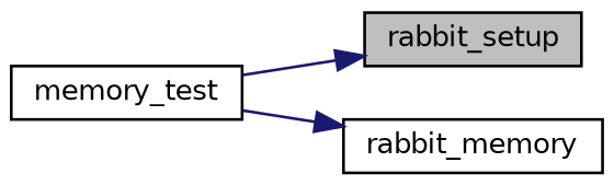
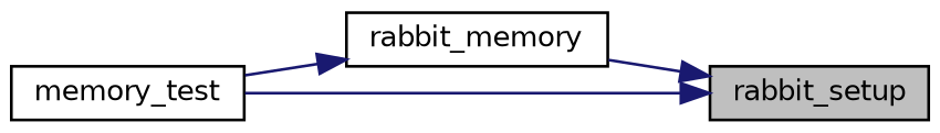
  digraph {
    rankdir=RL
    node [color=black fillcolor=white fontname=Helvetica fontsize=10 shape=record style=filled]
    edge [color=midnightblue dir=back fontname=Helvetica fontsize=10 labelfontname=Helvetica labelfontsize=10 style=solid]
    n1 [fillcolor=grey75 fontcolor=black height=0.2 label=rabbit_setup width=0.4]
    n2 [height=0.2 label=rabbit_memory width=0.4]
    n3 [height=0.2 label=memory_test width=0.4]
+   n1 -> n2
    n1 -> n3
    n2 -> n3
  }
